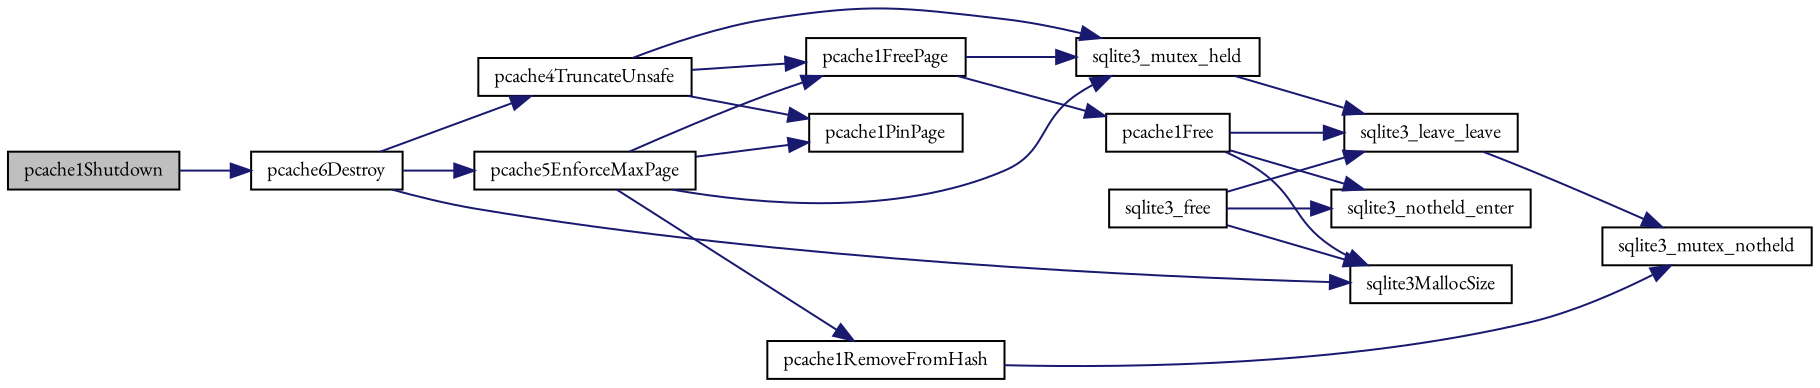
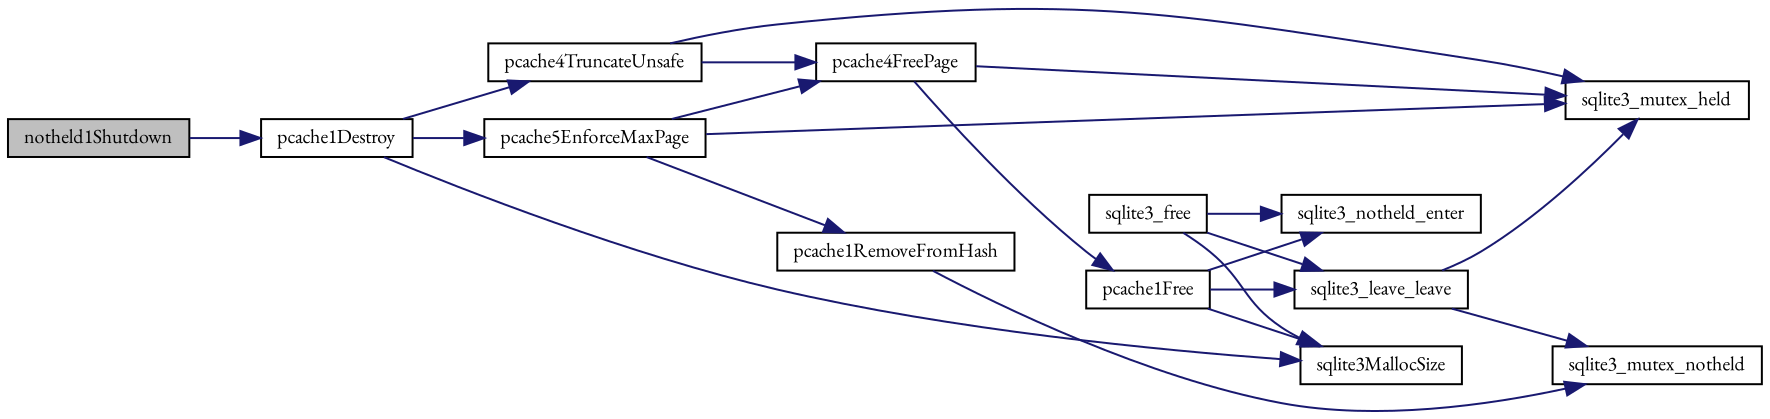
  digraph {
    fontname="EB Garamond"
    rankdir=LR
    node [color=black fillcolor=white fontname="EB Garamond" fontsize=10 shape=record style=filled]
    edge [color=midnightblue fontname="EB Garamond" fontsize=10 labelfontname=FreeSans labelfontsize=10 style=solid]
-   n1 [fillcolor=grey75 fontcolor=black height=0.2 label=pcache1Shutdown width=0.4]
-   n2 [height=0.2 label=pcache6Destroy width=0.4]
+   n1 [fillcolor=grey75 fontcolor=black height=0.2 label=notheld1Shutdown width=0.4]
+   n2 [height=0.2 label=pcache1Destroy width=0.4]
    n3 [height=0.2 label=pcache4TruncateUnsafe width=0.4]
    n4 [height=0.2 label=pcache5EnforceMaxPage width=0.4]
    n5 [height=0.2 label=sqlite3MallocSize width=0.4]
    n6 [height=0.2 label=sqlite3_mutex_held width=0.4]
-   n7 [height=0.2 label=pcache1PinPage width=0.4]
-   n8 [height=0.2 label=pcache1FreePage width=0.4]
+   n8 [height=0.2 label=pcache4FreePage width=0.4]
    n9 [height=0.2 label=sqlite3_free width=0.4]
    n10 [height=0.2 label=sqlite3_notheld_enter width=0.4]
    n11 [height=0.2 label=sqlite3_leave_leave width=0.4]
    n12 [height=0.2 label=pcache1RemoveFromHash width=0.4]
    n13 [height=0.2 label=pcache1Free width=0.4]
    n14 [height=0.2 label=sqlite3_mutex_notheld width=0.4]
    n1 -> n2
    n2 -> n3
    n2 -> n4
    n2 -> n5
    n3 -> n6
-   n3 -> n7
    n3 -> n8
    n4 -> n6
-   n4 -> n7
    n4 -> n8
    n4 -> n12
    n8 -> n6
    n8 -> n13
    n9 -> n5
    n9 -> n10
    n9 -> n11
-   n6 -> n11
+   n11 -> n6
    n11 -> n14
    n12 -> n14
    n13 -> n5
    n13 -> n10
    n13 -> n11
  }
